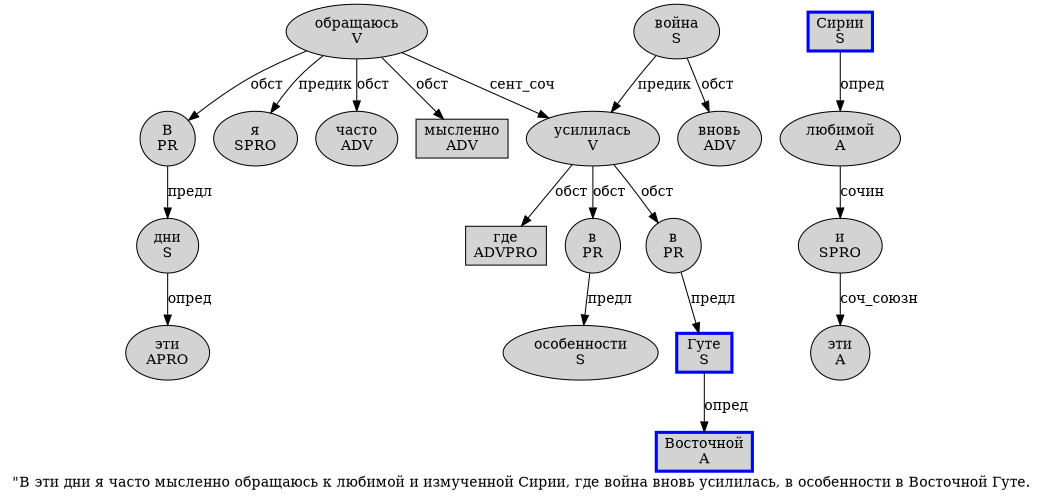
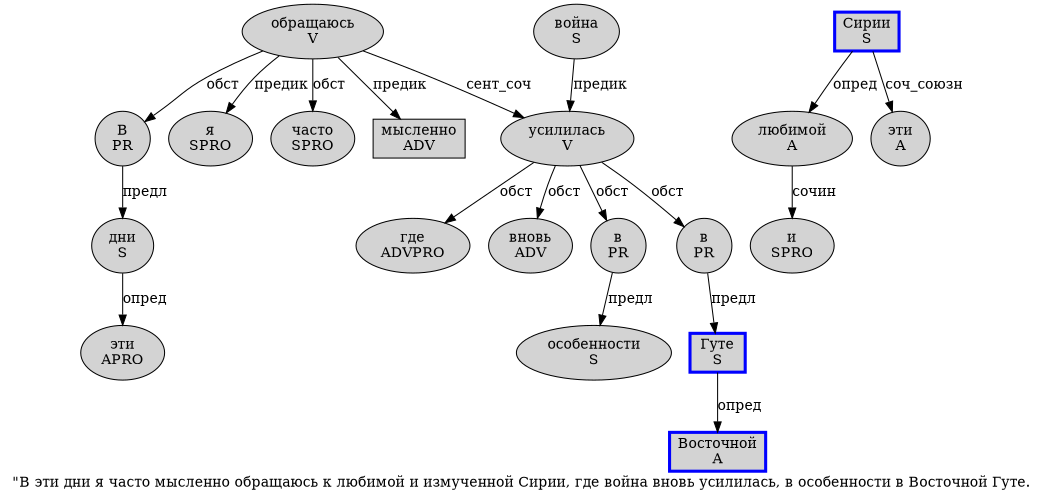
  digraph {
    label="\"В эти дни я часто мысленно обращаюсь к любимой и измученной Сирии, где война вновь усилилась, в особенности в Восточной Гуте."
    node [fillcolor=lightgray penwidth=1 shape=ellipse style=filled]
    n1 [label="В\nPR"]
    n2 [label="дни\nS"]
    n3 [label="эти\nAPRO"]
    n4 [label="я\nSPRO"]
-   n5 [label="часто\nADV"]
+   n5 [label="часто\nSPRO"]
    n6 [label="мысленно\nADV" shape=box]
    n7 [label="обращаюсь\nV"]
    n8 [label="усилилась\nV"]
-   n9 [label="где\nADVPRO" shape=box]
+   n9 [label="где\nADVPRO"]
    n10 [label="вновь\nADV"]
    n11 [label="в\nPR"]
    n12 [label="в\nPR"]
    n13 [color=blue label="Сирии\nS" penwidth=3 shape=box]
    n14 [label="любимой\nA"]
    n15 [label="и\nSPRO"]
    n16 [label="эти\nA"]
    n17 [label="война\nS"]
    n18 [label="особенности\nS"]
    n19 [color=blue label="Гуте\nS" penwidth=3 shape=box]
    n20 [color=blue label="Восточной\nA" penwidth=3 shape=box]
    n1 -> n2 [label="предл"]
    n2 -> n3 [label="опред"]
    n7 -> n1 [label="обст"]
    n7 -> n4 [label="предик"]
    n7 -> n5 [label="обст"]
-   n7 -> n6 [label="обст"]
+   n7 -> n6 [label="предик"]
    n7 -> n8 [label="сент_соч"]
    n8 -> n9 [label="обст"]
-   n17 -> n10 [label="обст"]
+   n8 -> n10 [label="обст"]
    n8 -> n11 [label="обст"]
    n8 -> n12 [label="обст"]
    n11 -> n18 [label="предл"]
    n12 -> n19 [label="предл"]
    n13 -> n14 [label="опред"]
    n14 -> n15 [label="сочин"]
-   n15 -> n16 [label="соч_союзн"]
+   n13 -> n16 [label="соч_союзн"]
    n17 -> n8 [label="предик"]
    n19 -> n20 [label="опред"]
  }
